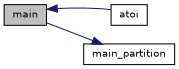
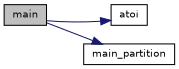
  digraph {
    rankdir=LR
    node [color=black fillcolor=white fontname=Helvetica fontsize=10 shape=record style=filled]
    edge [color=midnightblue fontname=Helvetica fontsize=10 labelfontname=Helvetica labelfontsize=10 style=solid]
    n1 [fillcolor=grey75 fontcolor=black height=0.2 label=main width=0.4]
    n2 [height=0.2 label=atoi width=0.4]
    n3 [height=0.2 label=main_partition width=0.4]
-   n2 -> n1
+   n1 -> n2
    n1 -> n3
  }
